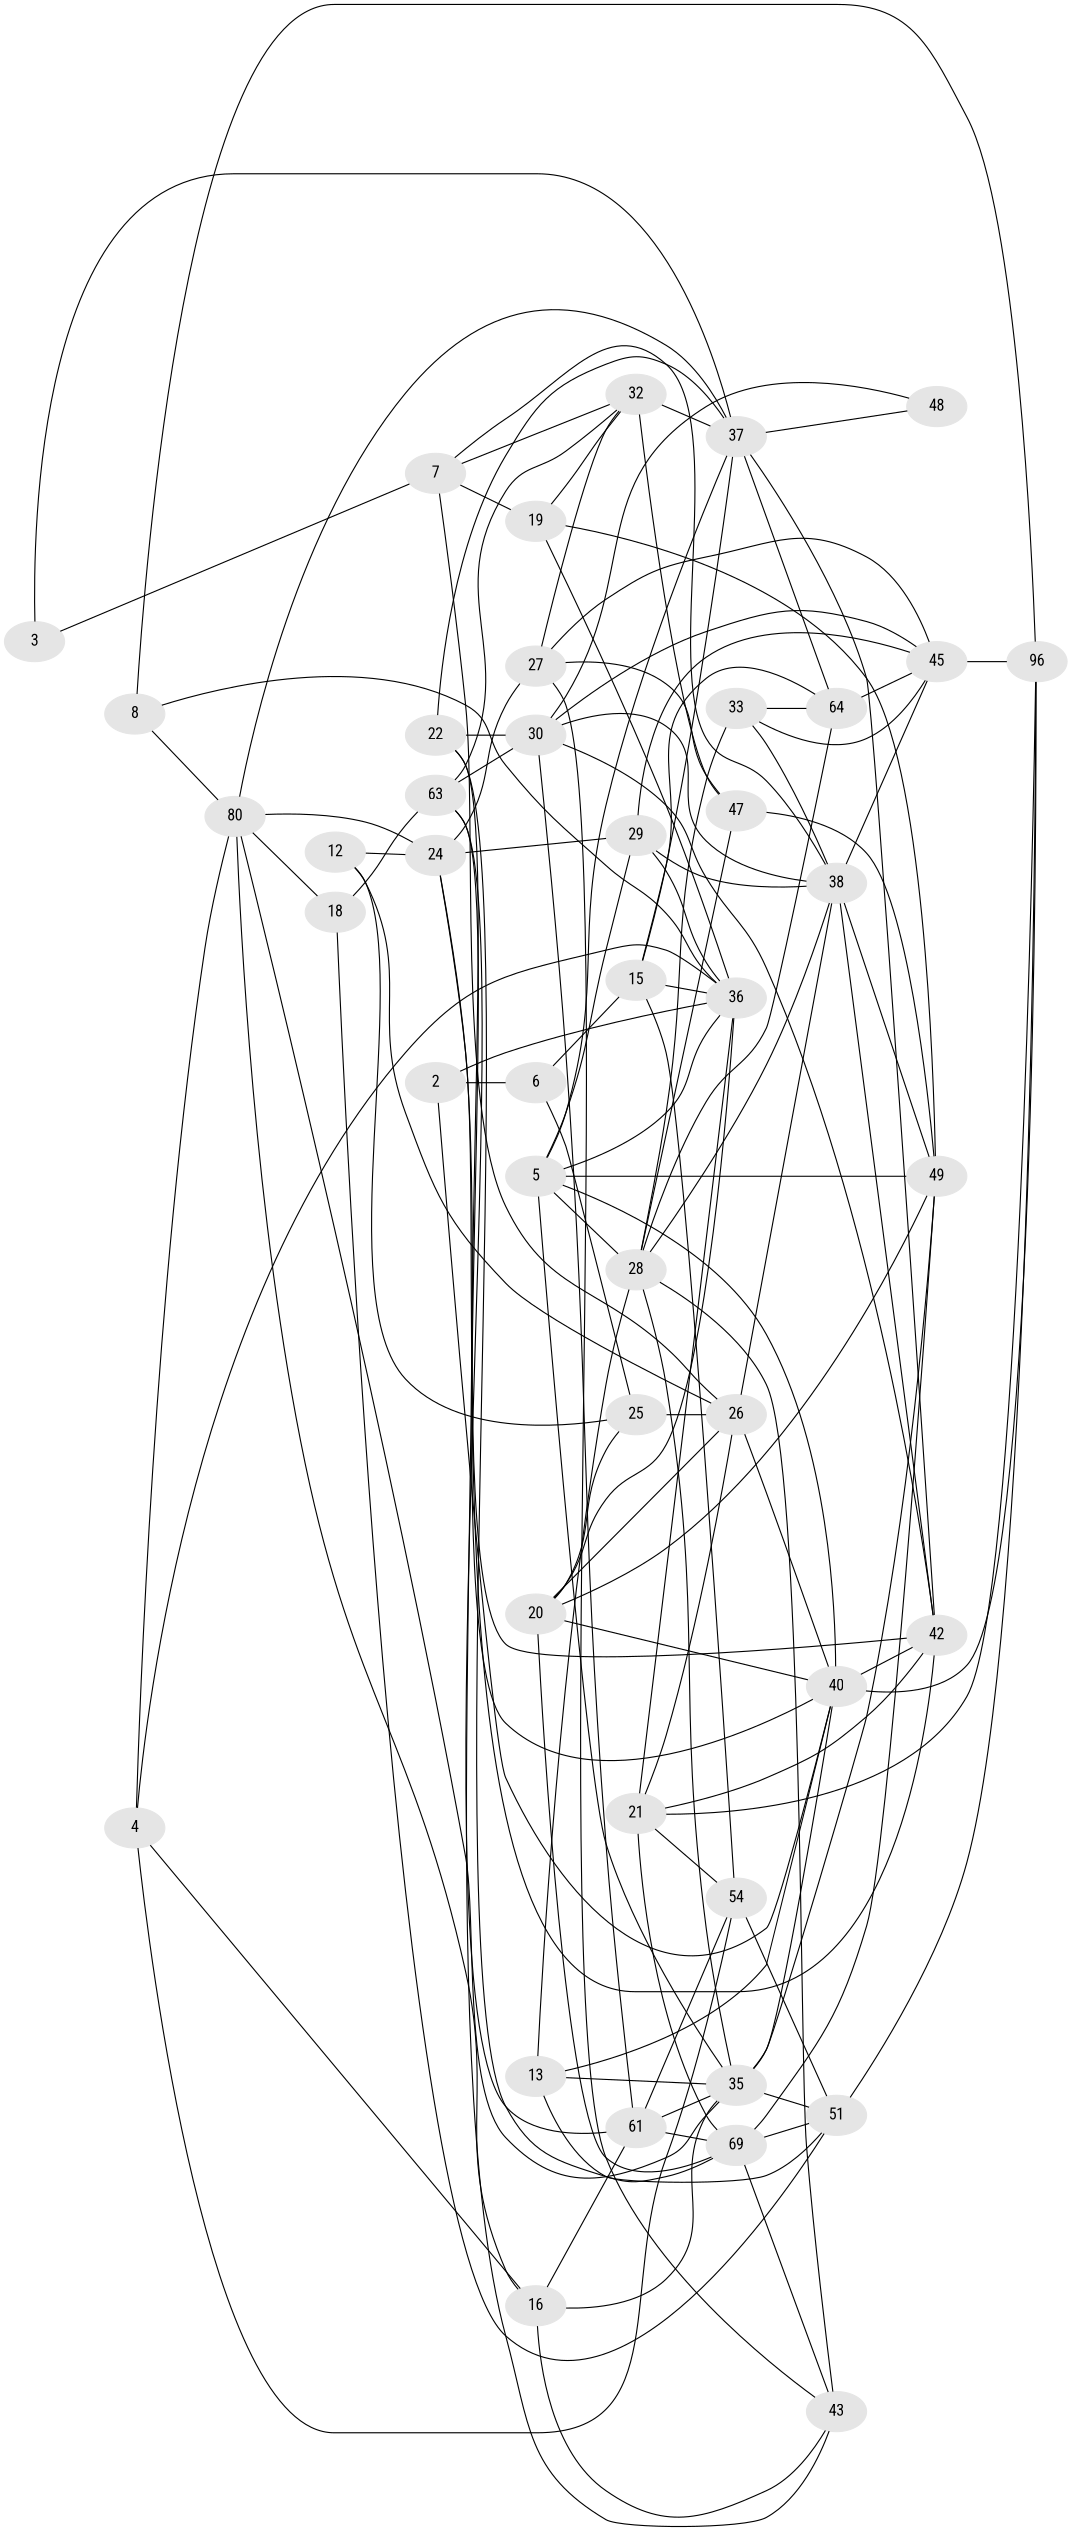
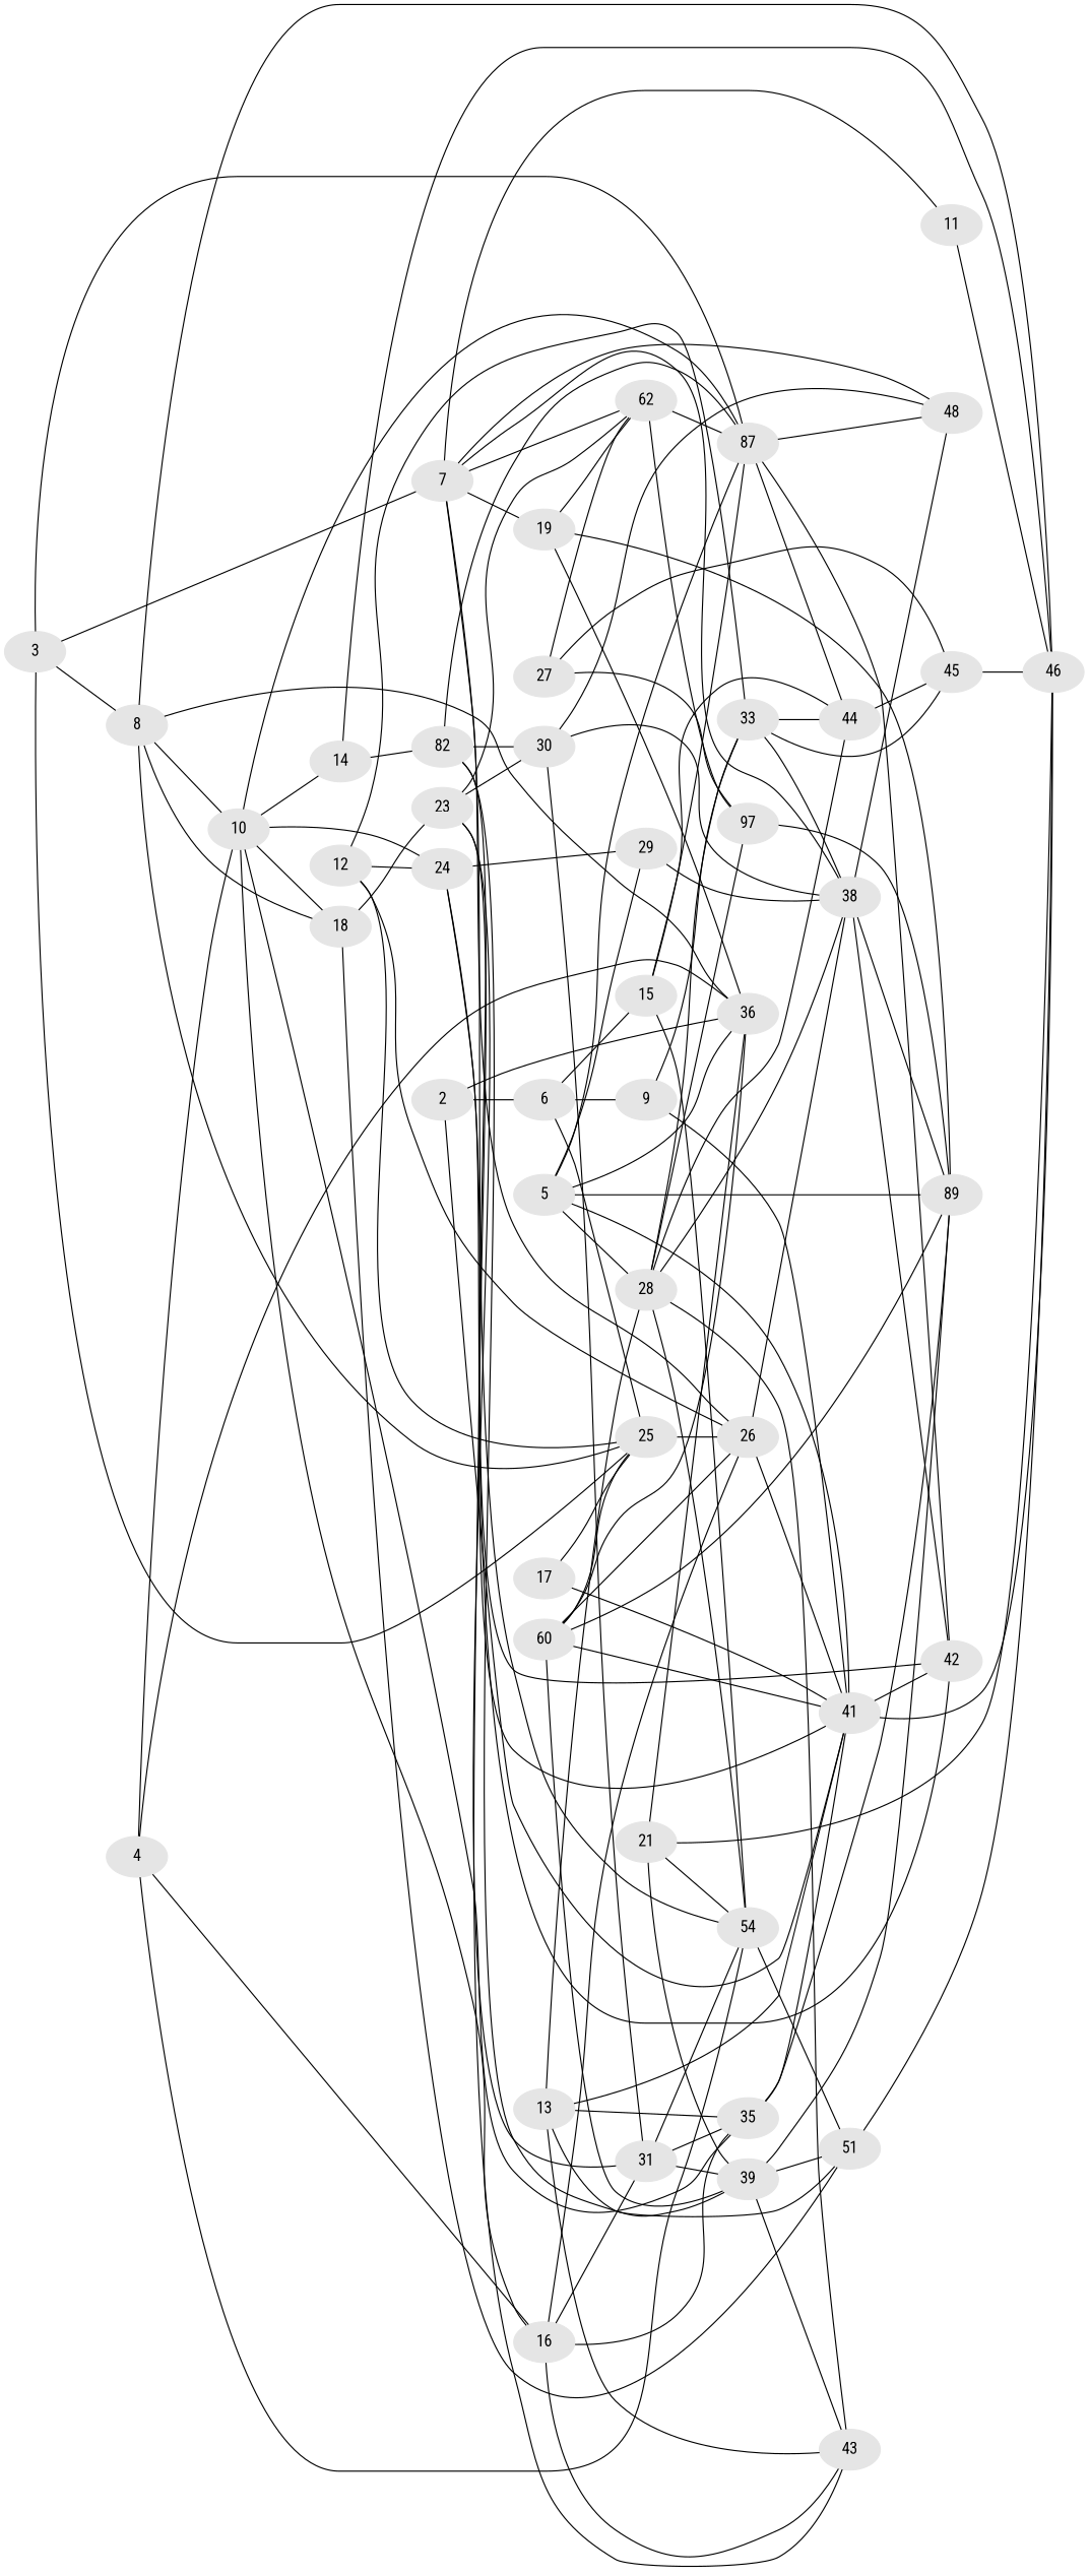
  graph {
    fontname="Roboto Condensed"
    rankdir=LR
    node [color=gray90 fontname="Roboto Condensed" style=filled]
    edge [fontname="Roboto Condensed" weight=1.0]
    6
    25
+   9
    15
    2
    36
-   40
-   46 [label=96]
+   40 [label=41]
+   46
    42
    3
    7
    8
-   37
+   37 [label=87]
    n14 [label=54]
+   11
    19
    26
-   32
+   32 [label=62]
    38
    48
-   10 [label=80]
+   10
    18
-   44 [label=64]
+   44
    4
    16
    35
+   14
    24
    43
-   31 [label=61]
+   31
    n31 [label=51]
    5
    28
    29
-   49
+   49 [label=89]
    33
-   47
+   47 [label=97]
    45
-   23 [label=63]
-   22
+   17
+   23
+   22 [label=82]
    27
    12
    13
-   39 [label=69]
+   39
    30
-   20
+   20 [label=60]
    21
    6 -- 25
+   6 -- 9
    6 -- 15
    25 -- 26
-   15 -- 36
+   9 -- 40
+   9 -- 33
    15 -- 37
    15 -- n14
    15 -- 44
    2 -- 6
    2 -- 36
    2 -- 40
    40 -- 46
    40 -- 42
+   3 -- 25
    3 -- 7
+   3 -- 8
    3 -- 37
+   7 -- n14
+   7 -- 11
    7 -- 19
    7 -- 26
    7 -- 32
    7 -- 38
+   7 -- 48
+   8 -- 25
    8 -- 36
    8 -- 46
    8 -- 10
+   8 -- 18
    37 -- 42
    37 -- 48
    37 -- 44
    n14 -- n31
+   11 -- 46
    19 -- 36
    19 -- 32 [weight=2.0]
    19 -- 49
    26 -- 40
    26 -- 38
    32 -- 37
    32 -- 47
    38 -- 42
    38 -- 49
-   38 -- 45
+   38 -- 48
    10 -- 37
    10 -- 18
    10 -- 16
    10 -- 35
+   10 -- 14
    10 -- 24
    18 -- n31
    18 -- 23
    44 -- 45
    4 -- 36
    4 -- n14
    4 -- 10
    4 -- 16
-   21 -- 26
+   16 -- 26
    16 -- 35
    16 -- 43
    16 -- 31
    35 -- 40
-   35 -- n31
    35 -- 49
+   14 -- 46
+   14 -- 22
    24 -- 42
    24 -- 43
    24 -- 29
-   24 -- 27 [weight=2.0]
    31 -- n14
    31 -- 35
    31 -- 39
    n31 -- 46
    5 -- 36
    5 -- 40
    5 -- 37
-   5 -- 35
    5 -- 28
    5 -- 29
    5 -- 49
-   28 -- 35
+   28 -- n14
    28 -- 38
    28 -- 44
    28 -- 43
    28 -- 33
    28 -- 47
-   29 -- 36
    29 -- 38
-   29 -- 45
    33 -- 38
    33 -- 44
    33 -- 45
    47 -- 49
    45 -- 46
+   17 -- 25
+   17 -- 40
    23 -- 40
    23 -- 32
    23 -- 31
    23 -- 30
    22 -- 42
    22 -- 37
    22 -- 39
    22 -- 30
    27 -- 32
    27 -- 47
    27 -- 45
    12 -- 25
    12 -- 26
    12 -- 24
+   12 -- 33
    13 -- 40
    13 -- 35
-   27 -- 43
+   13 -- 43
    13 -- n31
    13 -- 28
    39 -- 43
    39 -- n31
    39 -- 49
-   30 -- 42
    30 -- 38
    30 -- 48
    30 -- 31
-   30 -- 45
    20 -- 25
    20 -- 36
    20 -- 40
    20 -- 26
    20 -- 49
    20 -- 39
    21 -- 36
    21 -- 46
-   21 -- 42
    21 -- n14
    21 -- 39
  }
